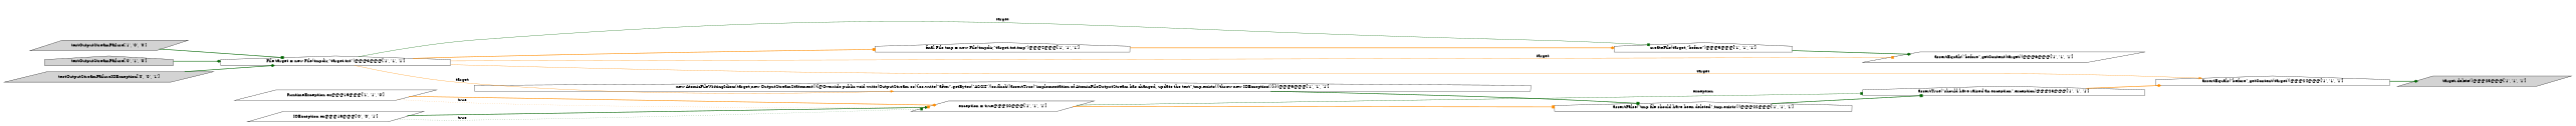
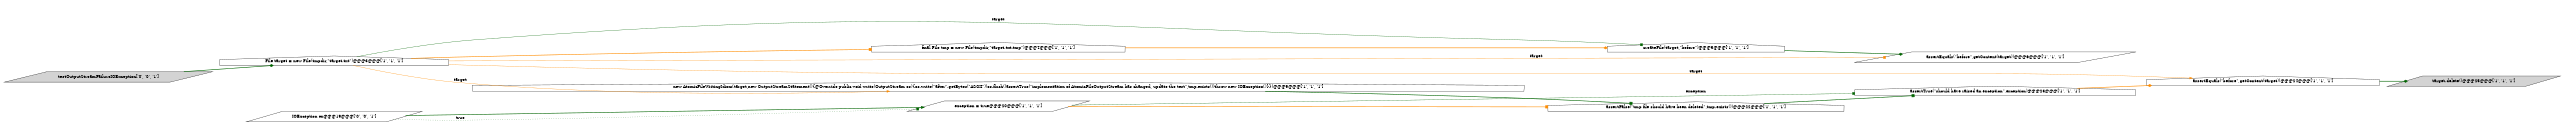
  digraph {
    rankdir=LR
    node [fillcolor=white shape=house style=filled]
    edge [arrowhead=box color=darkgreen style=bold]
    n1 [label="createFile(target,\"before\")@@@5@@@['1', '1', '1']"]
    n2 [label="assertEquals(\"before\",getContent(target))@@@6@@@['1', '1', '1']" shape=parallelogram]
    n3 [label="exception = true@@@20@@@['1', '1', '1']" shape=parallelogram]
    n4 [label="assertFalse(\"tmp file should have been deleted\",tmp.exists())@@@22@@@['1', '1', '1']"]
    n5 [label="assertTrue(\"should have raised an exception\",exception)@@@23@@@['1', '1', '1']"]
    n6 [label="assertEquals(\"before\",getContent(target))@@@24@@@['1', '1', '1']"]
-   n7 [fillcolor=lightgray label="testOutputStreamFailure['1', '0', '0']" shape=parallelogram]
    n8 [label="File target = new File(tmpdir,\"target.txt\")@@@3@@@['1', '1', '1']"]
    n9 [label="final File tmp = new File(tmpdir,\"target.txt.tmp\")@@@4@@@['1', '1', '1']"]
    n10 [label="new AtomicFileWritingIdiom(target,new OutputStreamStatement(){@Override public void write(OutputStream os){os.write(\"after\".getBytes(\"ASCII\"))os.flush()assertTrue(\"implementation of AtomicFileOutputStream has changed, update the test\",tmp.exists())throw new IOException()}})@@@9@@@['1', '1', '1']"]
    n11 [fillcolor=lightgray label="target.delete()@@@25@@@['1', '1', '1']" shape=parallelogram]
-   n12 [fillcolor=lightgray label="testOutputStreamFailure['0', '1', '0']"]
    n13 [fillcolor=lightgray label="testOutputStreamFailureIOException['0', '0', '1']" shape=parallelogram]
    n14 [label="IOException ex@@@19@@@['0', '0', '1']" shape=parallelogram]
-   n15 [label="RuntimeException ex@@@19@@@['1', '1', '0']" shape=parallelogram]
    n1 -> n2 [arrowhead=diamond]
    n3 -> n4 [color=darkorange]
    n3 -> n5 [label=exception style=solid]
    n4 -> n5
    n5 -> n6 [arrowhead=diamond color=darkorange]
    n6 -> n11 [arrowhead=diamond]
-   n7 -> n8
    n8 -> n1 [label=target style=solid]
    n8 -> n2 [color=darkorange label=target style=solid]
    n8 -> n6 [arrowhead=normal color=darkorange label=target style=solid]
    n8 -> n9 [color=darkorange]
    n8 -> n10 [arrowhead=normal color=darkorange label=target style=solid]
    n9 -> n1 [arrowhead=diamond color=darkorange]
    n10 -> n4
-   n12 -> n8 [arrowhead=diamond]
    n13 -> n8 [arrowhead=diamond]
    n14 -> n3 [arrowhead=normal]
    n14 -> n3 [label=true style=dotted]
-   n15 -> n3 [color=darkorange label=true style=dotted]
-   n15 -> n3 [arrowhead=diamond color=darkorange]
  }
